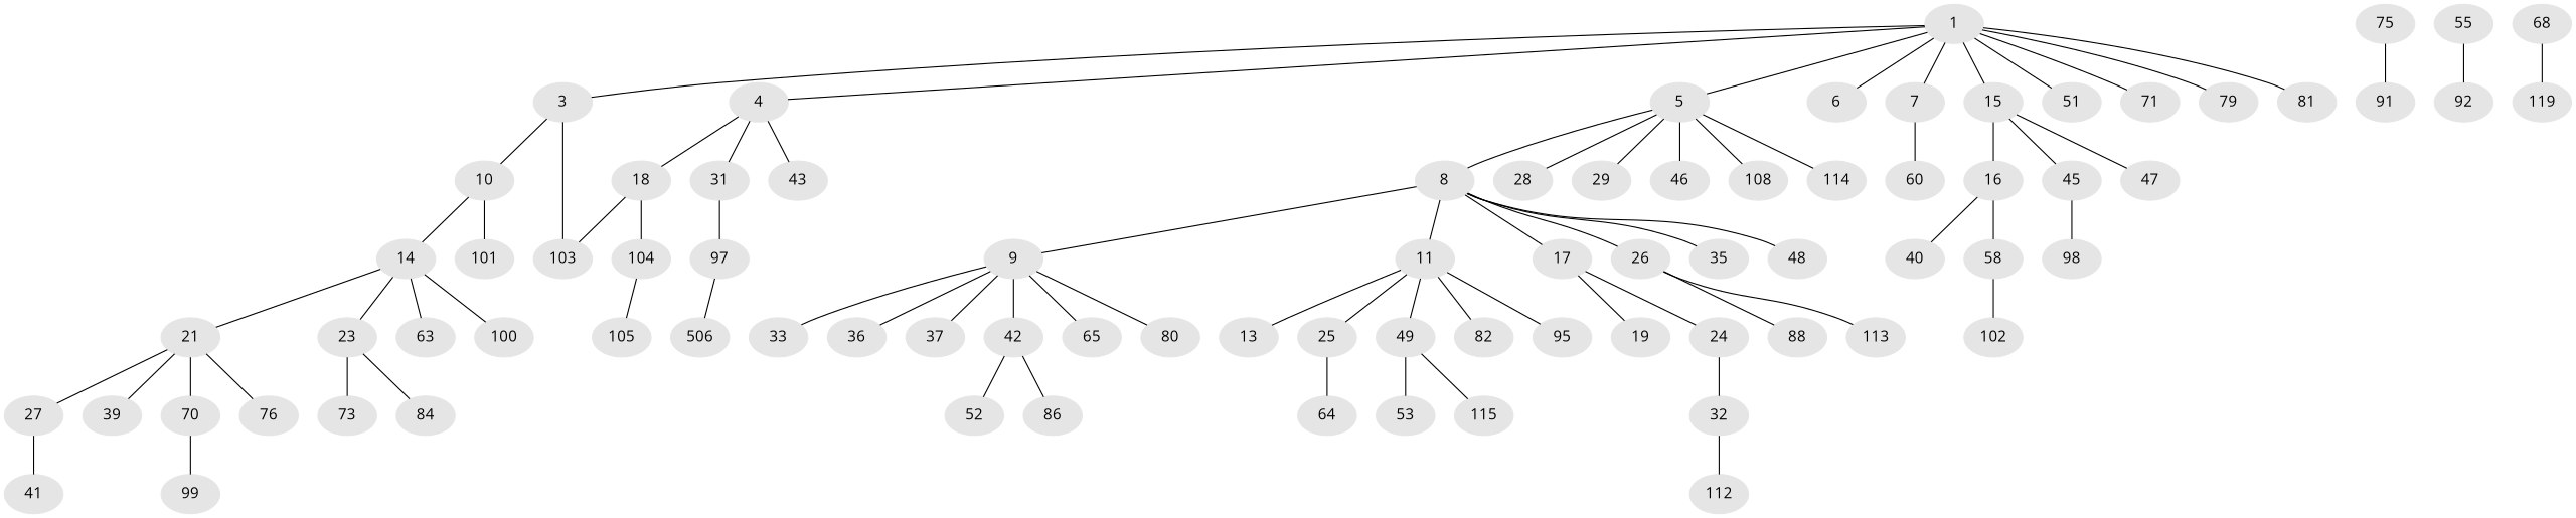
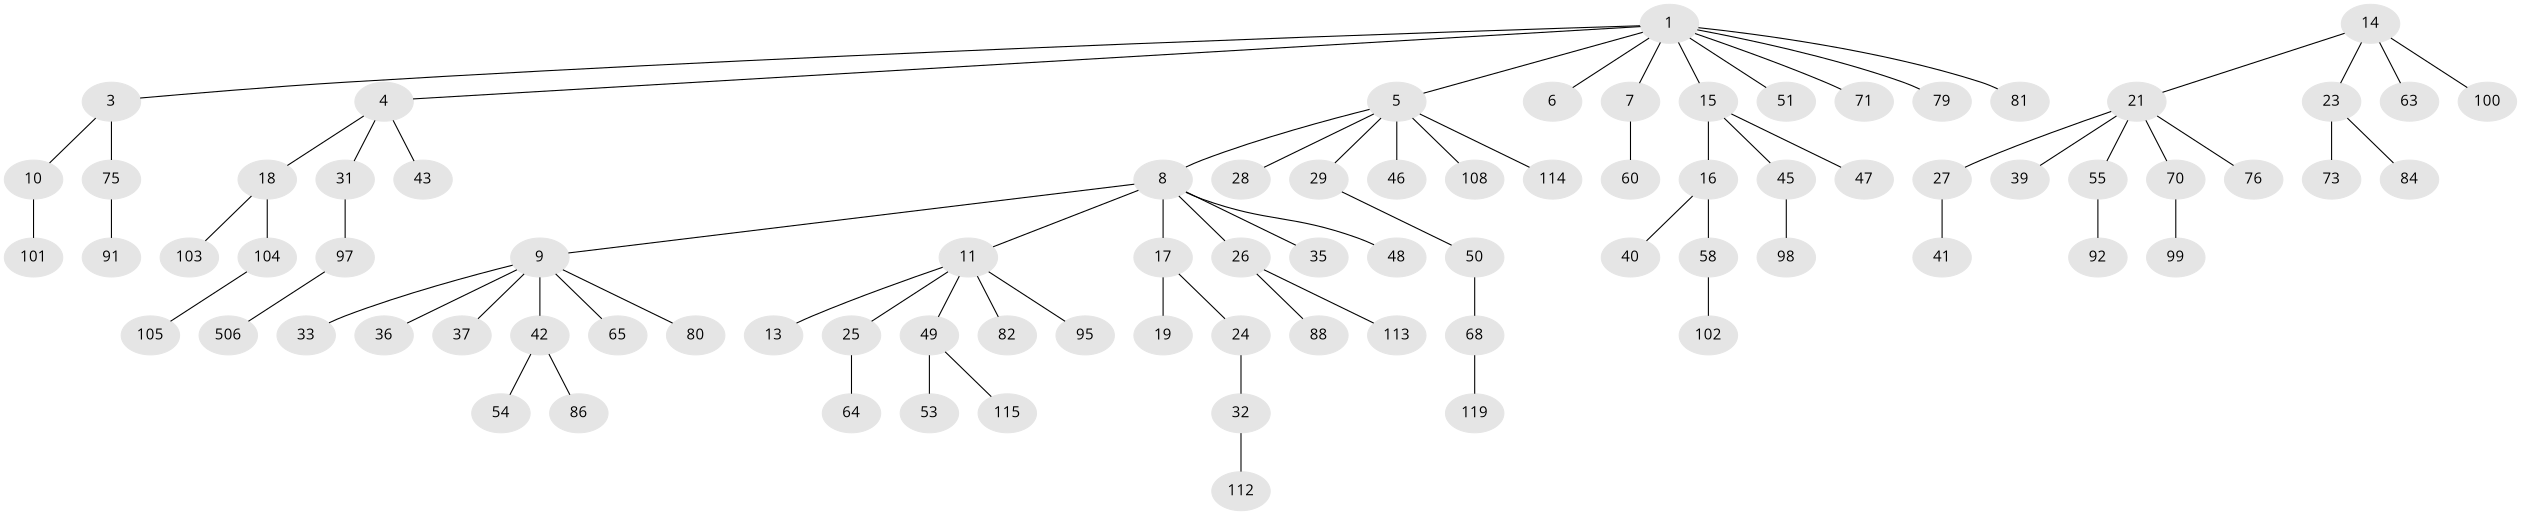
  graph {
    fontname="Open Sans"
    node [color=gray90 fontname="Open Sans" style=filled]
    edge [fontname="Open Sans"]
    1 [super="+2"]
    3
    4 [super="+22"]
    5 [super="+44"]
    6 [super="+38"]
    7
    15 [super="+20"]
    51
    71 [super="+78"]
    79
    81
    10 [super="+94"]
    75 [super="+87"]
    18 [super="+58"]
    31 [super="+72"]
    43
    8 [super="+12"]
    28
    29 [super="+83"]
    46
    108
    114
    60 [super="+96"]
    16
    45 [super="+66"]
    47 [super="+61"]
    14 [super="+109"]
    101
    91
    103
    104
    97
    9 [super="+30"]
    11 [super="+67"]
    17
    26 [super="+111"]
    35
    48
+   50 [super="+52"]
    33
    36 [super="+93"]
    37
    42 [super="+118"]
    65
    80
    13
    25 [super="+117"]
    49 [super="+116"]
    82
    95
    19 [super="+59"]
    24 [super="+77"]
    88
    113
-   54 [super="+56" label=52]
+   54 [super="+56"]
    86
    21 [super="+110"]
    23 [super="+34"]
    63
    100
    64
    53
    115
    27
    39
    55 [super="+74"]
    70 [super="+89"]
    76 [super="+90"]
    73 [super="+85"]
    84
    40
    n72 [label=58 super="+62"]
    98
    102
    32 [super="+69"]
    105
    41
    92 [super="+107"]
    99
    112
    68
    n82 [label=506]
    119
    1 -- 3
    1 -- 4
    1 -- 5
    1 -- 6
    1 -- 7
    1 -- 15
    1 -- 51
    1 -- 71
    1 -- 79
    1 -- 81
    3 -- 10
-   3 -- 103
+   3 -- 75
    4 -- 18
    4 -- 31
    4 -- 43
    5 -- 8
    5 -- 28
    5 -- 29
    5 -- 46
    5 -- 108
    5 -- 114
    7 -- 60
    15 -- 16
    15 -- 45
    15 -- 47
-   10 -- 14
    10 -- 101
    75 -- 91
    18 -- 103
    18 -- 104
    31 -- 97
    8 -- 9
    8 -- 11
    8 -- 17
    8 -- 26
    8 -- 35
    8 -- 48
+   29 -- 50
    16 -- 40
    16 -- n72
    45 -- 98
    14 -- 21
    14 -- 23
    14 -- 63
    14 -- 100
    104 -- 105
    97 -- n82
    9 -- 33
    9 -- 36
    9 -- 37
    9 -- 42
    9 -- 65
    9 -- 80
    11 -- 13
    11 -- 25
    11 -- 49
    11 -- 82
    11 -- 95
    17 -- 19
    17 -- 24
    26 -- 88
    26 -- 113
+   50 -- 68
    42 -- 54
    42 -- 86
    25 -- 64
    49 -- 53
    49 -- 115
    24 -- 32
    21 -- 27
    21 -- 39
+   21 -- 55
    21 -- 70
    21 -- 76
    23 -- 73
    23 -- 84
    27 -- 41
    55 -- 92
    70 -- 99
    n72 -- 102
    32 -- 112
    68 -- 119
  }
